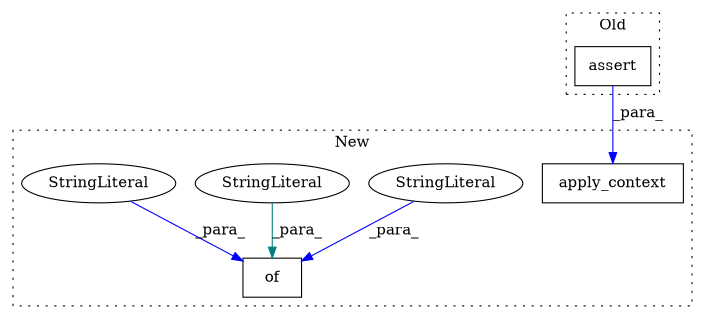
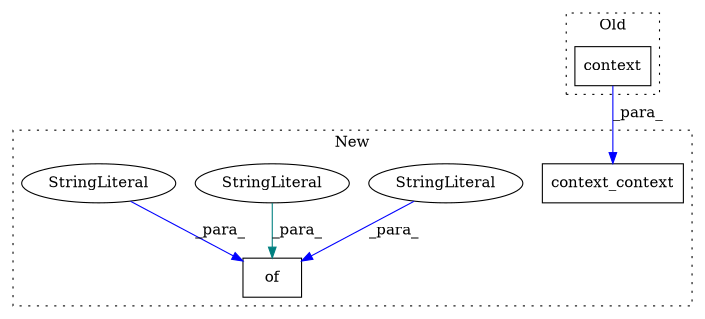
  digraph {
    node [a=45 l=6 shape=box]
    edge [color=blue]
-   n1 [a=32 l="14,1" label=apply_context s="3154,3212"]
+   n1 [a=32 l="14,1" label=context_context s="3154,3212"]
    n2 [a=32 l="3,1" label=of s="3172,3211"]
    n3 [label=StringLiteral s=3175 shape=ellipse]
    n4 [l=5 label=StringLiteral s=3182 shape=ellipse]
    n5 [label=StringLiteral s=3188 shape=ellipse]
-   n6 [a=6 l=7 label=assert s=2539]
+   n6 [a=6 l=7 label=context s=2539]
    subgraph cluster_1 {
      label=New
      style=dotted
      n1
      n2
      n3
      n4
      n5
    }
    subgraph cluster_2 {
      label=Old
      style=dotted
      n6
    }
    n3 -> n2 [label=_para_]
    n4 -> n2 [color=teal label=_para_]
    n5 -> n2 [label=_para_]
    n6 -> n1 [label=_para_]
  }
